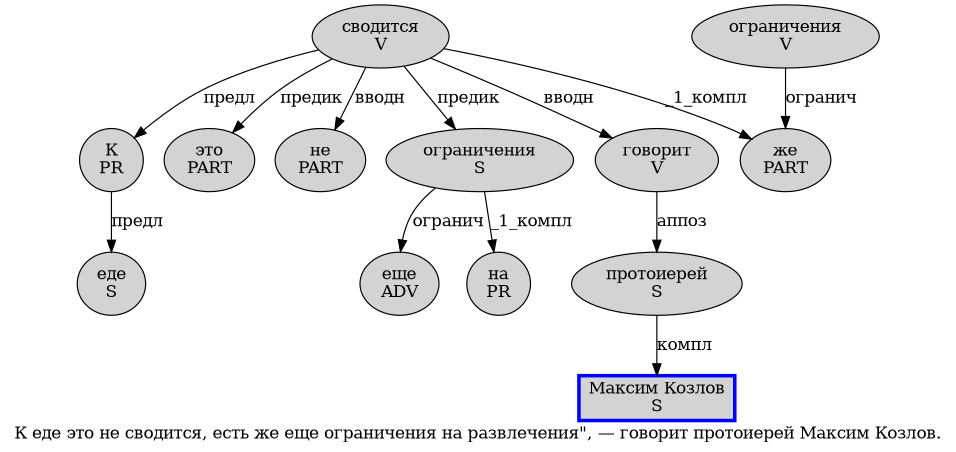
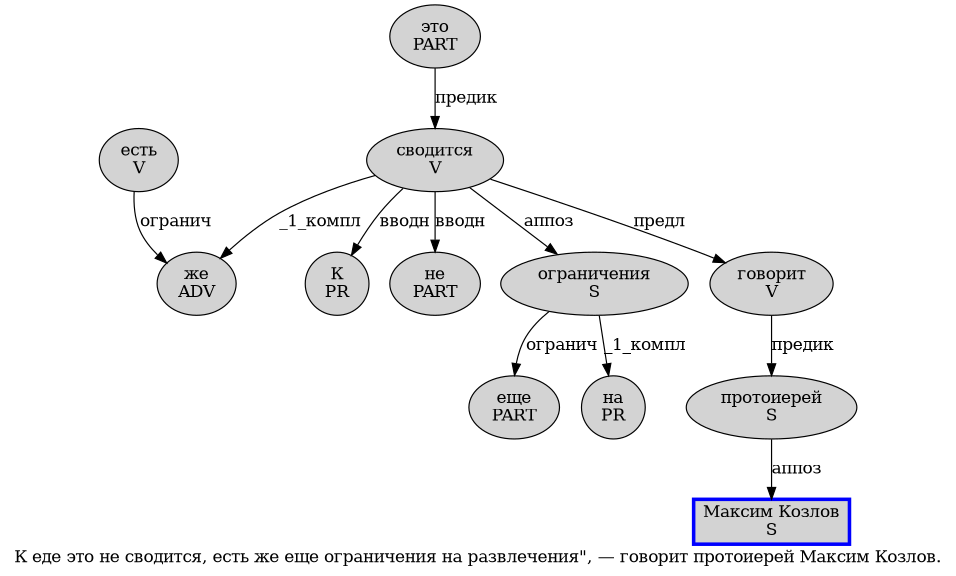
  digraph {
    label="К еде это не сводится, есть же еще ограничения на развлечения\", — говорит протоиерей Максим Козлов."
    node [fillcolor=lightgray penwidth=1 shape=ellipse style=filled]
    n1 [label="К\nPR"]
-   n2 [label="еде\nS"]
    n3 [label="это\nPART"]
    n4 [label="не\nPART"]
    n5 [label="сводится\nV"]
    n6 [label="ограничения\nS"]
    n7 [label="говорит\nV"]
-   n8 [label="же\nPART"]
-   n9 [label="ограничения\nV"]
-   n10 [label="еще\nADV"]
+   n8 [label="же\nADV"]
+   n9 [label="есть\nV"]
+   n10 [label="еще\nPART"]
    n11 [label="на\nPR"]
    n12 [label="протоиерей\nS"]
    n13 [color=blue label="Максим Козлов\nS" penwidth=3 shape=box]
-   n1 -> n2 [label="предл"]
-   n5 -> n1 [label="предл"]
-   n5 -> n3 [label="предик"]
+   n5 -> n1 [label="вводн"]
+   n3 -> n5 [label="предик"]
    n5 -> n4 [label="вводн"]
-   n5 -> n6 [label="предик"]
-   n5 -> n7 [label="вводн"]
+   n5 -> n6 [label="аппоз"]
+   n5 -> n7 [label="предл"]
    n5 -> n8 [label="_1_компл"]
    n6 -> n10 [label="огранич"]
    n6 -> n11 [label="_1_компл"]
-   n7 -> n12 [label="аппоз"]
+   n7 -> n12 [label="предик"]
    n9 -> n8 [label="огранич"]
-   n12 -> n13 [label="компл"]
+   n12 -> n13 [label="аппоз"]
  }
